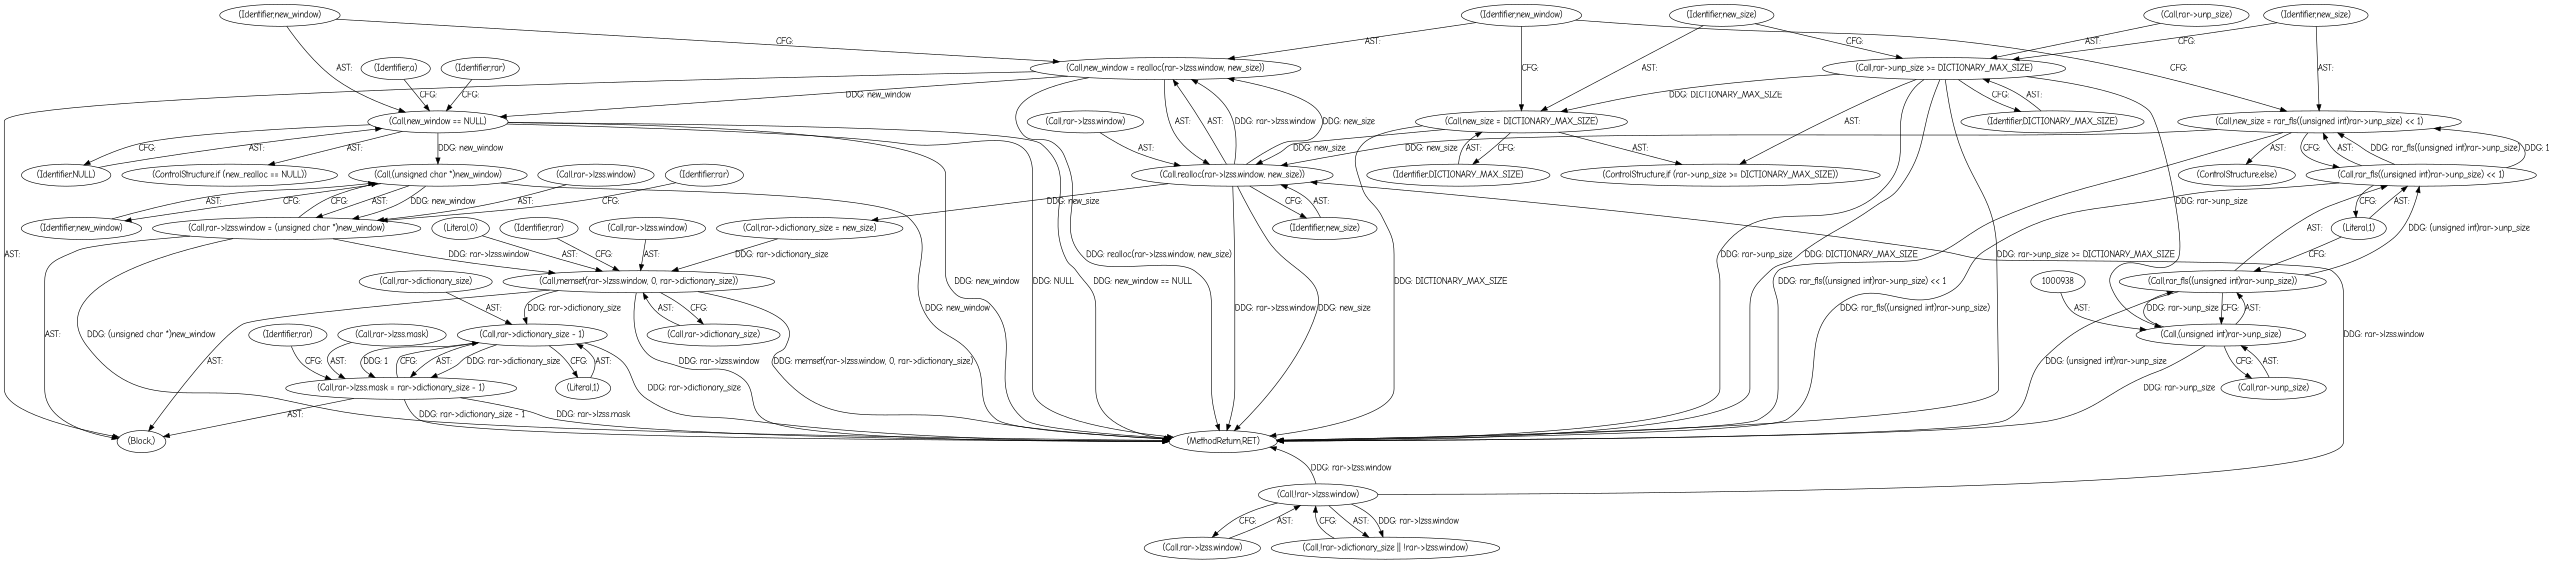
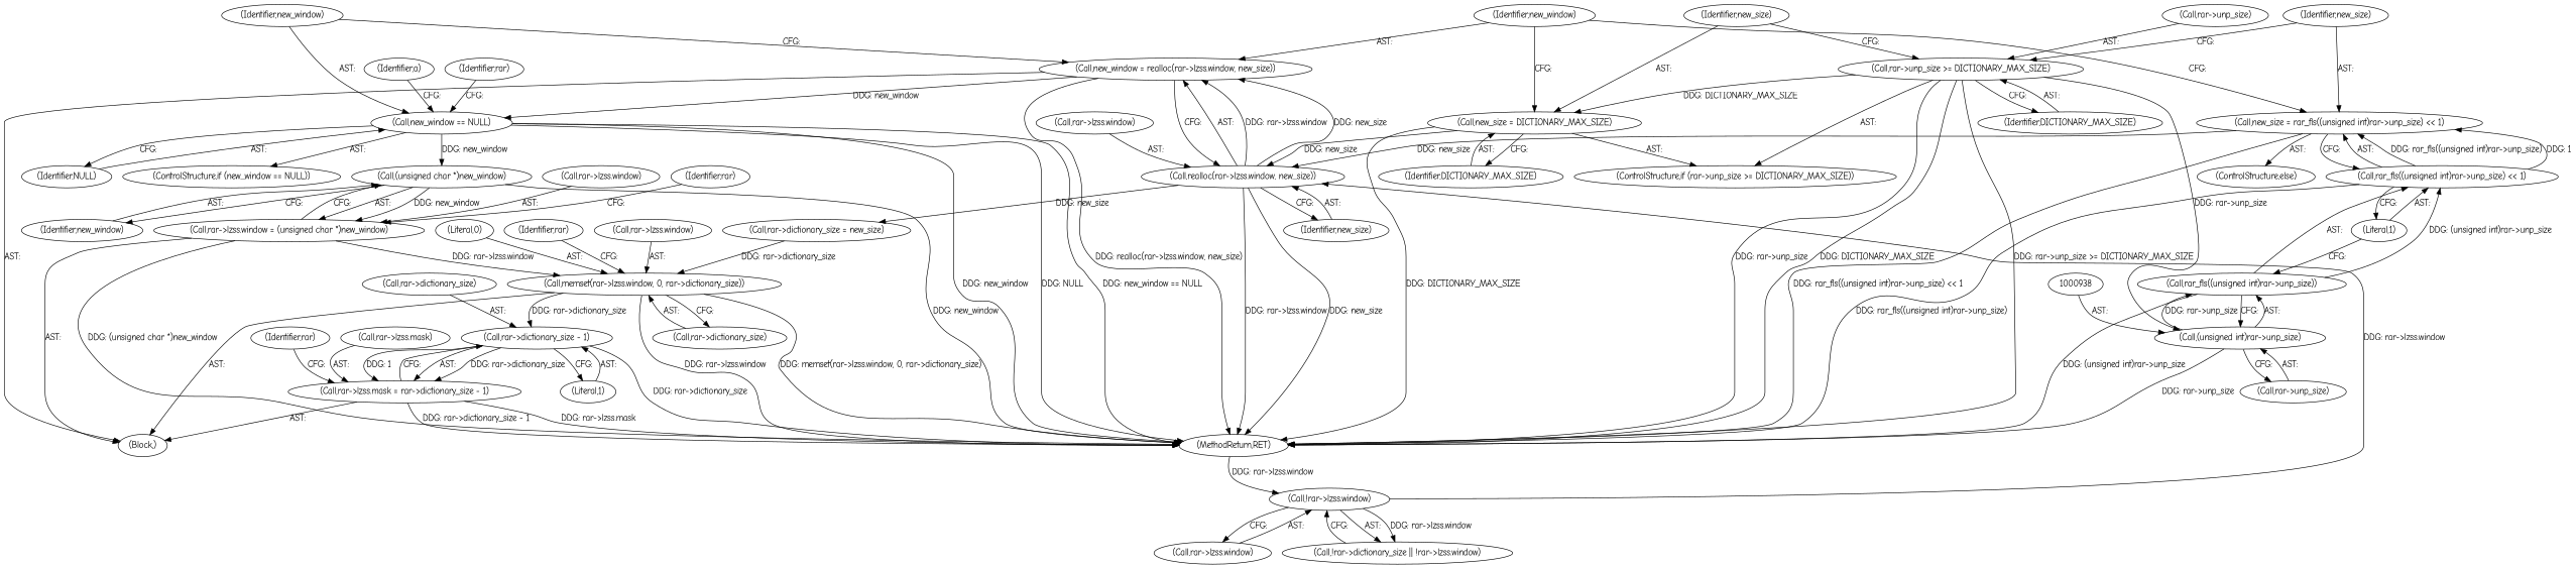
  digraph {
    fontname="Comic Neue"
    node [fontname="Comic Neue"]
    edge [fontname="Comic Neue"]
    n1 [label="(Call,new_window = realloc(rar->lzss.window, new_size))"]
    n2 [label="(Call,realloc(rar->lzss.window, new_size))"]
    n3 [label="(Call,new_window == NULL)"]
    n4 [label="(MethodReturn,RET)"]
    n5 [label="(Block,)"]
    n6 [label="(Identifier,new_size)"]
    n7 [label="(Call,rar->dictionary_size = new_size)"]
    n8 [label="(Call,(unsigned char *)new_window)"]
-   n9 [label="(ControlStructure,if (new_realloc == NULL))"]
+   n9 [label="(ControlStructure,if (new_window == NULL))"]
    n10 [label="(Identifier,NULL)"]
    n11 [label="(Call,memset(rar->lzss.window, 0, rar->dictionary_size))"]
    n12 [label="(Call,!rar->lzss.window)"]
    n13 [label="(Call,rar->lzss.window)"]
    n14 [label="(Call,!rar->dictionary_size || !rar->lzss.window)"]
    n15 [label="(Call,new_size = rar_fls((unsigned int)rar->unp_size) << 1)"]
    n16 [label="(Call,rar_fls((unsigned int)rar->unp_size) << 1)"]
    n17 [label="(ControlStructure,else)"]
    n18 [label="(Literal,1)"]
    n19 [label="(Call,rar_fls((unsigned int)rar->unp_size))"]
    n20 [label="(Call,(unsigned int)rar->unp_size)"]
    n21 [label="(Call,rar->unp_size)"]
    n22 [label="(Call,rar->unp_size >= DICTIONARY_MAX_SIZE)"]
    n23 [label="(Call,new_size = DICTIONARY_MAX_SIZE)"]
    n24 [label="(Identifier,DICTIONARY_MAX_SIZE)"]
    n25 [label="(ControlStructure,if (rar->unp_size >= DICTIONARY_MAX_SIZE))"]
    n26 [label="(Identifier,DICTIONARY_MAX_SIZE)"]
    n27 [label="(Call,rar->lzss.window = (unsigned char *)new_window)"]
    n28 [label="(Identifier,new_window)"]
    n29 [label="(Call,rar->dictionary_size - 1)"]
    n30 [label="(Call,rar->dictionary_size)"]
    n31 [label="(Call,rar->lzss.mask = rar->dictionary_size - 1)"]
    n32 [label="(Literal,1)"]
    n33 [label="(Call,rar->lzss.window)"]
    n34 [label="(Call,rar->lzss.window)"]
    n35 [label="(Identifier,rar)"]
    n36 [label="(Identifier,a)"]
    n37 [label="(Identifier,new_window)"]
    n38 [label="(Call,rar->lzss.mask)"]
    n39 [label="(Literal,0)"]
    n40 [label="(Identifier,rar)"]
    n41 [label="(Call,rar->unp_size)"]
    n42 [label="(Identifier,rar)"]
    n43 [label="(Identifier,new_size)"]
    n44 [label="(Call,rar->lzss.window)"]
    n45 [label="(Identifier,new_window)"]
    n46 [label="(Call,rar->dictionary_size)"]
    n47 [label="(Identifier,new_size)"]
    n48 [label="(Identifier,rar)"]
    1000938
-   n1 -> n2 [label="AST: "]
+   n1 -> n2 [label="CFG: "]
    n1 -> n3 [label="DDG: new_window"]
    n1 -> n4 [label="DDG: realloc(rar->lzss.window, new_size)"]
    n1 -> n5 [label="AST: "]
    n2 -> n1 [label="AST: "]
    n2 -> n1 [label="DDG: rar->lzss.window"]
    n2 -> n1 [label="DDG: new_size"]
    n2 -> n4 [label="DDG: rar->lzss.window"]
    n2 -> n4 [label="DDG: new_size"]
    n2 -> n6 [label="CFG: "]
    n2 -> n7 [label="DDG: new_size"]
    n3 -> n4 [label="DDG: new_window == NULL"]
    n3 -> n4 [label="DDG: new_window"]
    n3 -> n4 [label="DDG: NULL"]
    n3 -> n8 [label="DDG: new_window"]
    n3 -> n9 [label="AST: "]
    n3 -> n10 [label="CFG: "]
    n6 -> n2 [label="AST: "]
    n7 -> n11 [label="DDG: rar->dictionary_size"]
    n8 -> n4 [label="DDG: new_window"]
    n8 -> n27 [label="AST: "]
    n8 -> n27 [label="DDG: new_window"]
    n8 -> n28 [label="CFG: "]
    n10 -> n3 [label="AST: "]
    n11 -> n4 [label="DDG: rar->lzss.window"]
    n11 -> n4 [label="DDG: memset(rar->lzss.window, 0, rar->dictionary_size)"]
    n11 -> n5 [label="AST: "]
    n11 -> n29 [label="DDG: rar->dictionary_size"]
    n11 -> n30 [label="CFG: "]
    n12 -> n2 [label="DDG: rar->lzss.window"]
-   n12 -> n4 [label="DDG: rar->lzss.window"]
+   n4 -> n12 [label="DDG: rar->lzss.window"]
    n12 -> n13 [label="CFG: "]
    n12 -> n14 [label="AST: "]
    n12 -> n14 [label="DDG: rar->lzss.window"]
    n13 -> n12 [label="AST: "]
    n14 -> n12 [label="CFG: "]
    n15 -> n2 [label="DDG: new_size"]
    n15 -> n4 [label="DDG: rar_fls((unsigned int)rar->unp_size) << 1"]
    n15 -> n16 [label="CFG: "]
    n15 -> n17 [label="AST: "]
    n16 -> n4 [label="DDG: rar_fls((unsigned int)rar->unp_size)"]
    n16 -> n15 [label="AST: "]
    n16 -> n15 [label="DDG: rar_fls((unsigned int)rar->unp_size)"]
    n16 -> n15 [label="DDG: 1"]
    n16 -> n18 [label="CFG: "]
    n18 -> n16 [label="AST: "]
    n18 -> n19 [label="CFG: "]
    n19 -> n4 [label="DDG: (unsigned int)rar->unp_size"]
    n19 -> n16 [label="AST: "]
    n19 -> n16 [label="DDG: (unsigned int)rar->unp_size"]
    n19 -> n20 [label="CFG: "]
    n20 -> n4 [label="DDG: rar->unp_size"]
    n20 -> n19 [label="AST: "]
    n20 -> n19 [label="DDG: rar->unp_size"]
    n20 -> n21 [label="CFG: "]
    n21 -> n20 [label="AST: "]
    n22 -> n4 [label="DDG: rar->unp_size"]
    n22 -> n4 [label="DDG: DICTIONARY_MAX_SIZE"]
    n22 -> n4 [label="DDG: rar->unp_size >= DICTIONARY_MAX_SIZE"]
    n22 -> n20 [label="DDG: rar->unp_size"]
    n22 -> n23 [label="DDG: DICTIONARY_MAX_SIZE"]
    n22 -> n24 [label="CFG: "]
    n22 -> n25 [label="AST: "]
    n23 -> n2 [label="DDG: new_size"]
    n23 -> n4 [label="DDG: DICTIONARY_MAX_SIZE"]
    n23 -> n25 [label="AST: "]
    n23 -> n26 [label="CFG: "]
    n24 -> n22 [label="AST: "]
    n26 -> n23 [label="AST: "]
    n27 -> n4 [label="DDG: (unsigned char *)new_window"]
    n27 -> n5 [label="AST: "]
    n27 -> n8 [label="CFG: "]
    n27 -> n11 [label="DDG: rar->lzss.window"]
    n28 -> n8 [label="AST: "]
    n29 -> n4 [label="DDG: rar->dictionary_size"]
    n29 -> n31 [label="AST: "]
    n29 -> n31 [label="DDG: rar->dictionary_size"]
    n29 -> n31 [label="DDG: 1"]
    n29 -> n32 [label="CFG: "]
    n30 -> n11 [label="AST: "]
    n31 -> n4 [label="DDG: rar->dictionary_size - 1"]
    n31 -> n4 [label="DDG: rar->lzss.mask"]
    n31 -> n5 [label="AST: "]
    n31 -> n29 [label="CFG: "]
    n32 -> n29 [label="AST: "]
    n33 -> n2 [label="AST: "]
    n34 -> n11 [label="AST: "]
    n35 -> n27 [label="CFG: "]
    n36 -> n3 [label="CFG: "]
    n37 -> n1 [label="AST: "]
    n37 -> n15 [label="CFG: "]
    n37 -> n23 [label="CFG: "]
    n38 -> n31 [label="AST: "]
    n39 -> n11 [label="AST: "]
    n40 -> n3 [label="CFG: "]
    n41 -> n22 [label="AST: "]
    n42 -> n31 [label="CFG: "]
    n43 -> n15 [label="AST: "]
    n43 -> n22 [label="CFG: "]
    n44 -> n27 [label="AST: "]
    n45 -> n1 [label="CFG: "]
    n45 -> n3 [label="AST: "]
    n46 -> n29 [label="AST: "]
    n47 -> n22 [label="CFG: "]
    n47 -> n23 [label="AST: "]
    n48 -> n11 [label="CFG: "]
    1000938 -> n20 [label="AST: "]
  }
